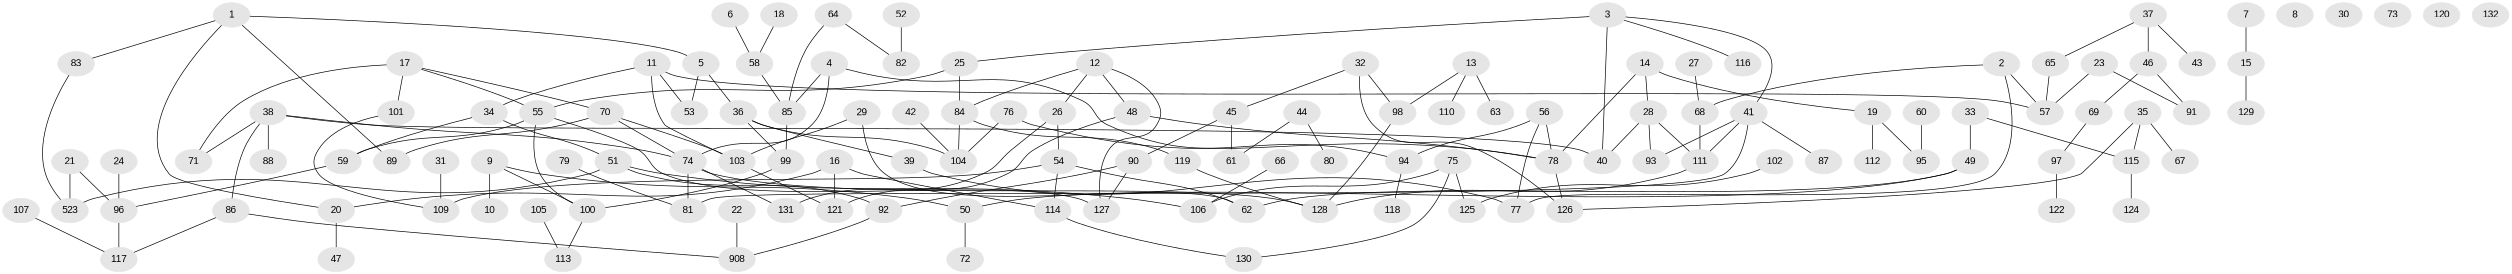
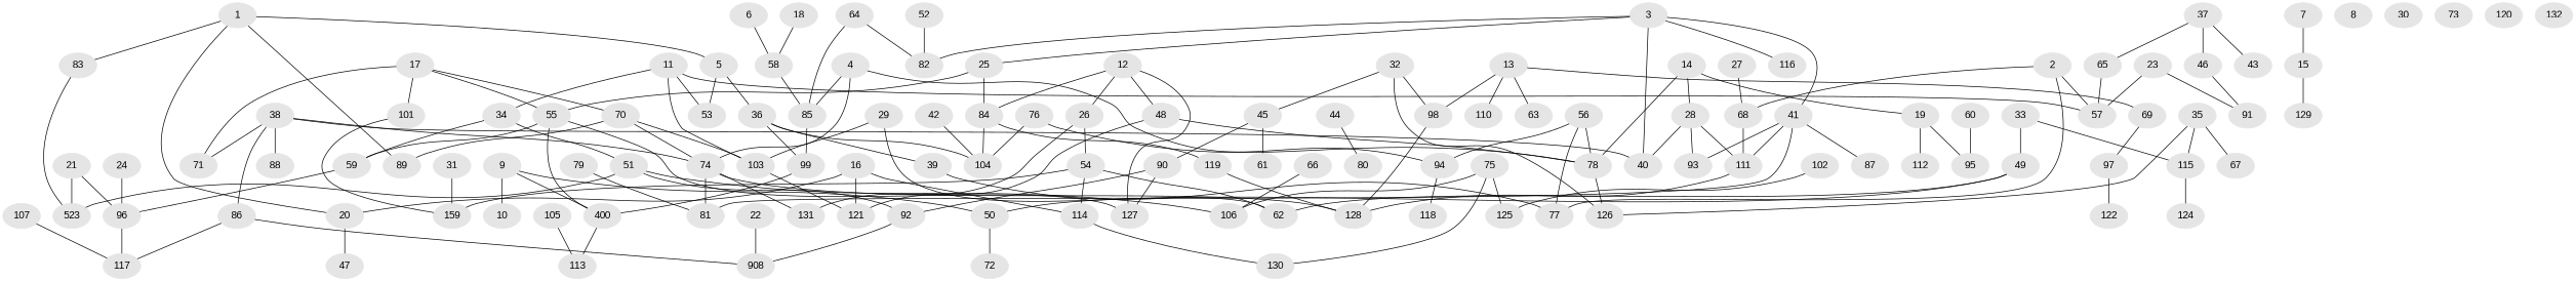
  graph {
    fontname="Liberation Sans"
    node [color=gray90 fontname="Liberation Sans" style=filled]
    edge [fontname="Liberation Sans"]
    1
    5
    20
    83
    89
    36
    53
    47
    n9 [label=523]
    2
    57
    68
    77
    111
    3
    25
    40
    41
    82
    116
    84
    55
    93
    81
    87
    4
    74
    85
    94
    131
    128
    99
    118
    39
    104
    6
    58
    7
    15
    129
    8
    9
    10
    50
-   100
+   100 [label=400]
    72
    113
    11
    34
    103
    51
    59
    121
    12
    127
    26
    48
    54
    78
    119
    13
    63
    69
    98
    110
    97
    14
    19
    28
    95
    112
    126
    16
    114
    130
    17
    70
    71
    101
-   109
+   109 [label=159]
    18
    21
    96
    117
    n85 [label=908]
    22
    23
    91
    24
    62
    27
    29
    30
    31
    32
    45
    61
    90
    33
    49
    115
    124
    92
    106
    35
    67
    37
    43
    46
    65
    38
    86
    88
    42
    44
    80
    52
    56
    60
    64
    66
    122
    73
    75
    125
    76
    79
    102
    105
    107
    120
    132
    1 -- 5
    1 -- 20
    1 -- 83
    1 -- 89
    5 -- 36
    5 -- 53
    20 -- 47
    83 -- n9
    36 -- 99
    36 -- 39
    36 -- 104
    2 -- 57
    2 -- 68
    2 -- 77
    68 -- 111
    111 -- 128
    3 -- 25
    3 -- 40
    3 -- 41
+   3 -- 82
    3 -- 116
    25 -- 84
    25 -- 55
    41 -- 111
    41 -- 93
    41 -- 81
    41 -- 87
    84 -- 104
    84 -- 119
    55 -- 100
    55 -- 59
    55 -- 127
    4 -- 74
    4 -- 85
    4 -- 94
    74 -- 81
    74 -- 131
    74 -- 128
    85 -- 99
    94 -- 118
    99 -- 100
    39 -- 77
    6 -- 58
    58 -- 85
    7 -- 15
    15 -- 129
    9 -- 10
    9 -- 50
    9 -- 100
    50 -- 72
    100 -- 113
    11 -- 53
    11 -- 57
    11 -- 34
    11 -- 103
    34 -- 51
    34 -- 59
    103 -- 121
    51 -- n9
    51 -- 92
    51 -- 106
    59 -- 96
    12 -- 84
    12 -- 127
    12 -- 26
    12 -- 48
    26 -- 131
    26 -- 54
    48 -- 121
    48 -- 78
    54 -- 114
    54 -- 109
    54 -- 62
    78 -- 126
    119 -- 128
    13 -- 63
-   46 -- 69
+   13 -- 69
    13 -- 98
    13 -- 110
    69 -- 97
    98 -- 128
    97 -- 122
    14 -- 78
    14 -- 19
    14 -- 28
    19 -- 95
    19 -- 112
    28 -- 111
    28 -- 40
    28 -- 93
    16 -- 20
    16 -- 121
    16 -- 114
    114 -- 130
    17 -- 55
    17 -- 70
    17 -- 71
    17 -- 101
    70 -- 89
    70 -- 74
    70 -- 103
    101 -- 109
    18 -- 58
    21 -- n9
    21 -- 96
    96 -- 117
    22 -- n85
    23 -- 57
    23 -- 91
    24 -- 96
    27 -- 68
    29 -- 103
    29 -- 62
    31 -- 109
    32 -- 98
    32 -- 126
    32 -- 45
    45 -- 61
    45 -- 90
    90 -- 127
    90 -- 92
    33 -- 49
    33 -- 115
    49 -- 50
    49 -- 62
    115 -- 124
    92 -- n85
    35 -- 126
    35 -- 115
    35 -- 67
    37 -- 43
    37 -- 46
    37 -- 65
    46 -- 91
    65 -- 57
    38 -- 40
    38 -- 74
    38 -- 71
    38 -- 86
    38 -- 88
    86 -- 117
    86 -- n85
    42 -- 104
-   44 -- 61
    44 -- 80
    52 -- 82
    56 -- 77
    56 -- 94
    56 -- 78
    60 -- 95
    64 -- 82
    64 -- 85
    66 -- 106
    75 -- 130
    75 -- 106
    75 -- 125
    76 -- 104
    76 -- 78
    79 -- 81
    102 -- 125
    105 -- 113
    107 -- 117
  }
